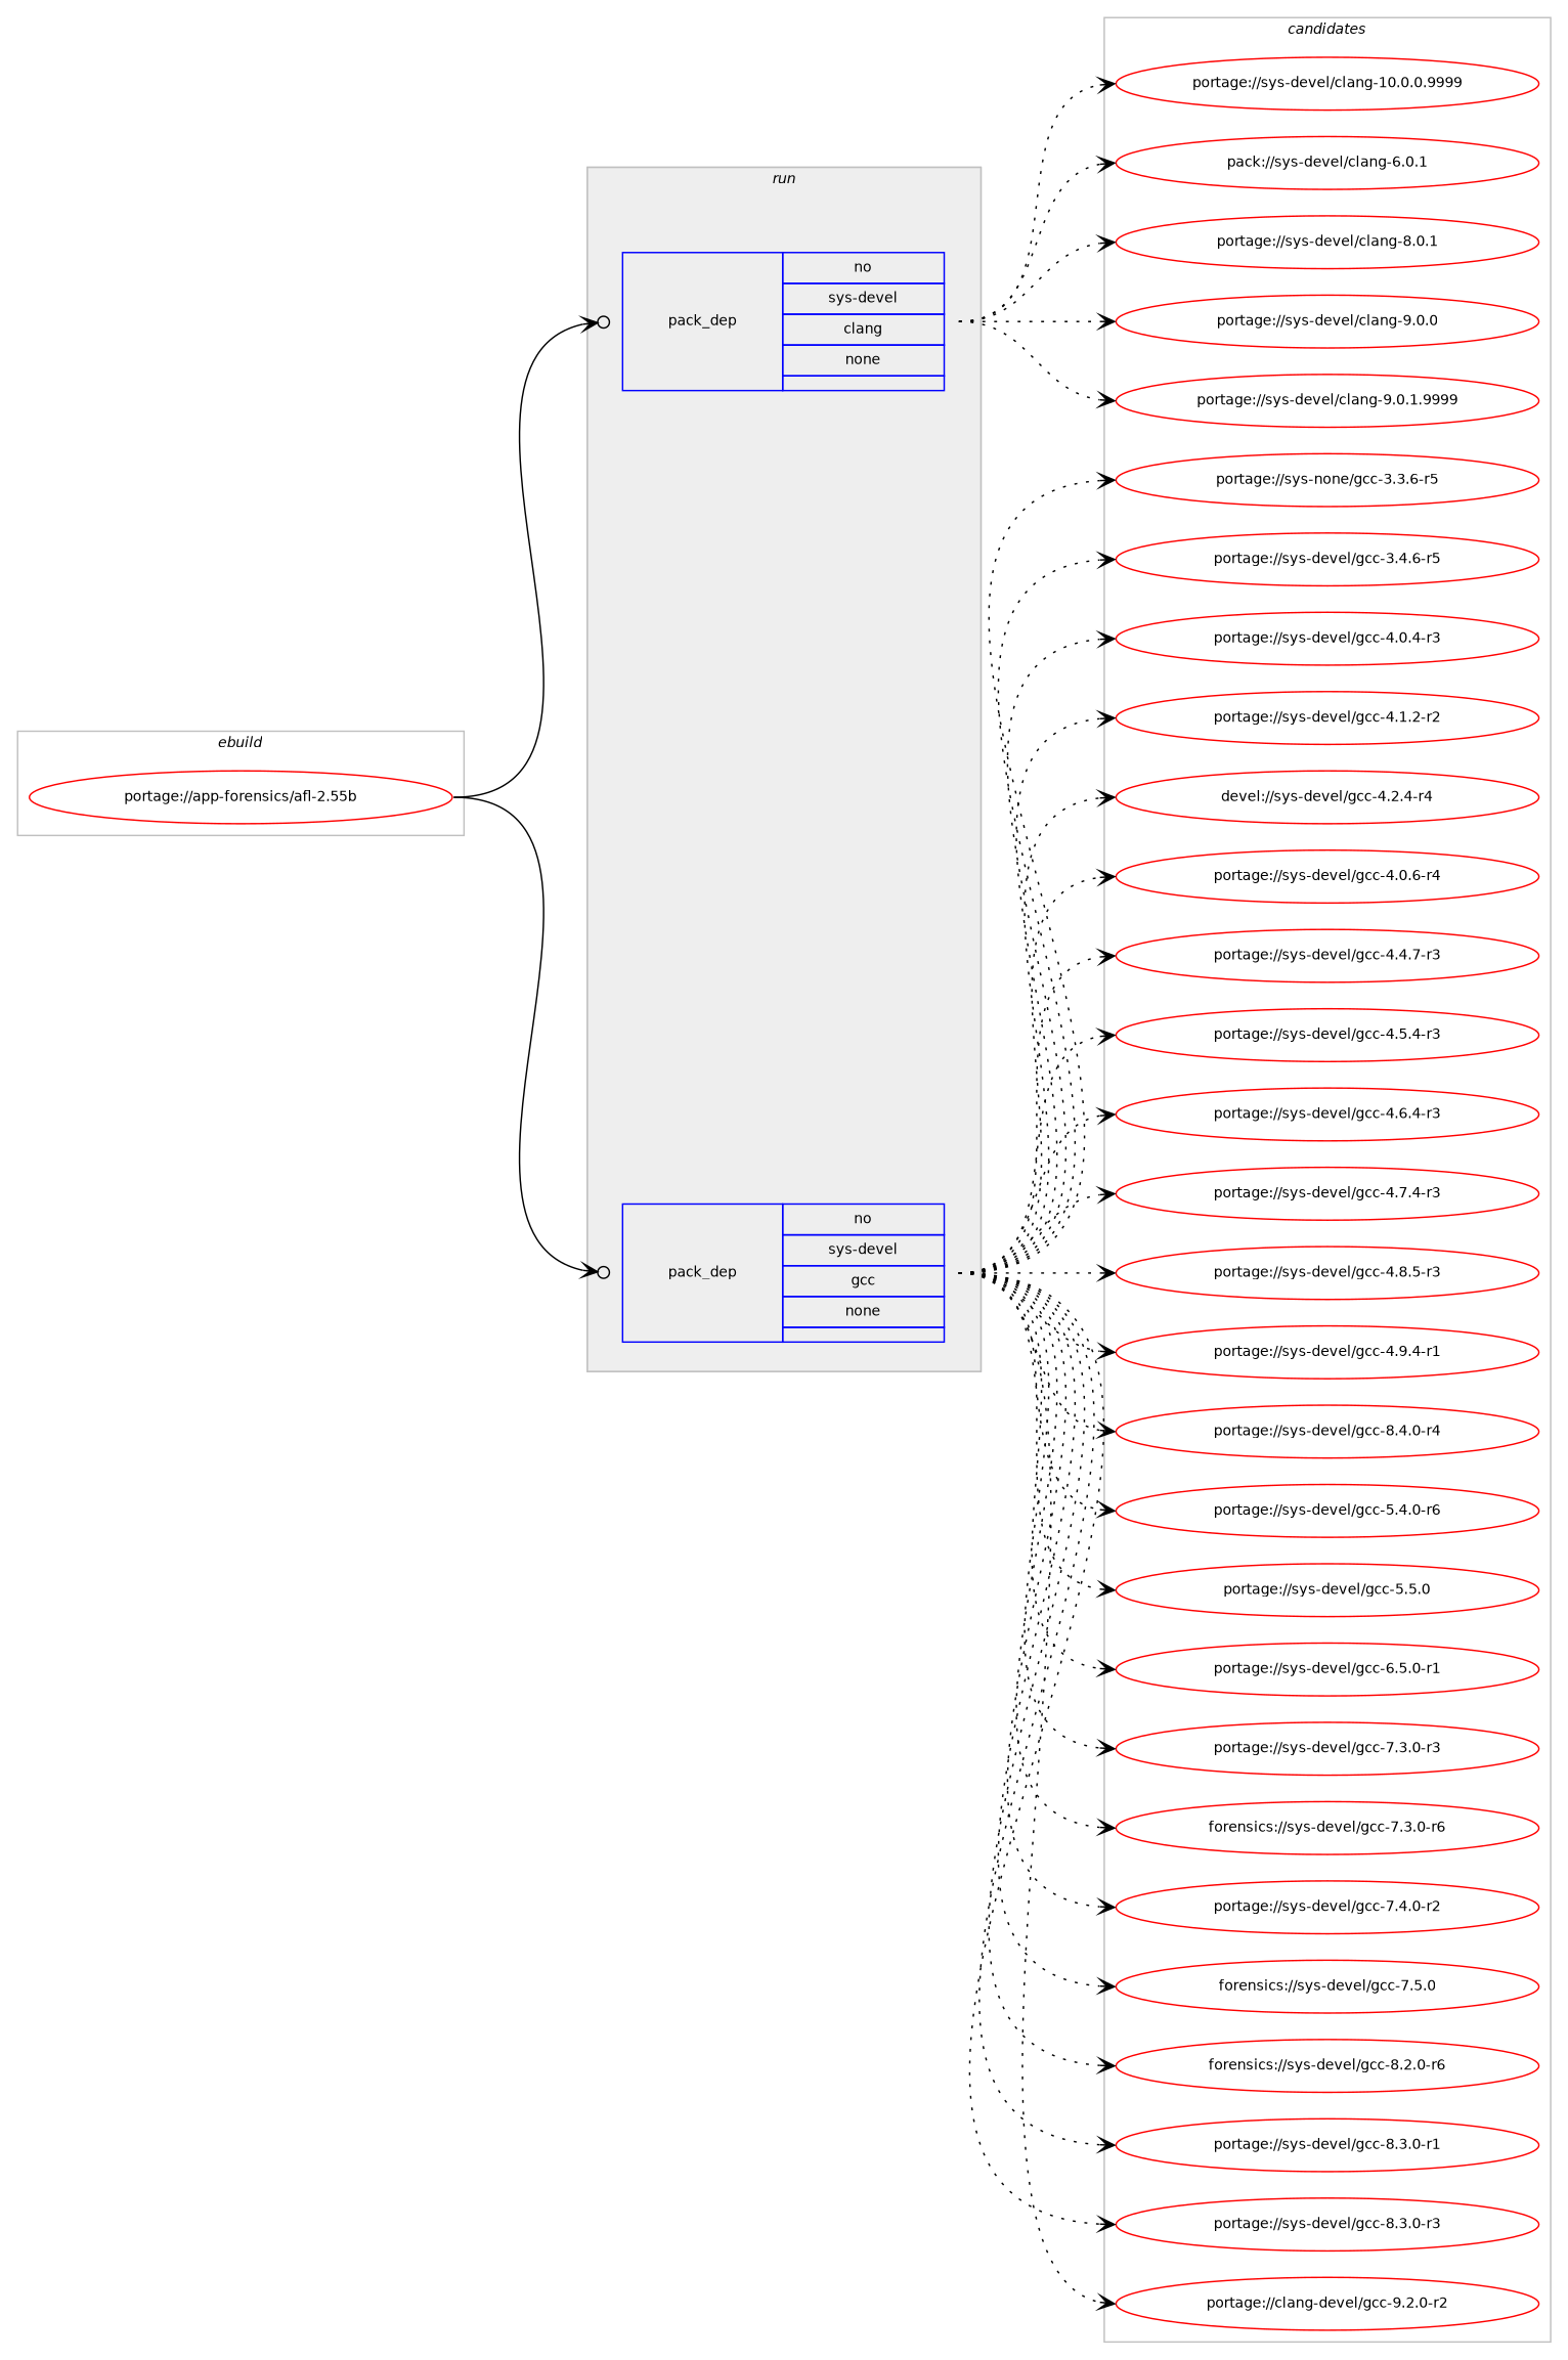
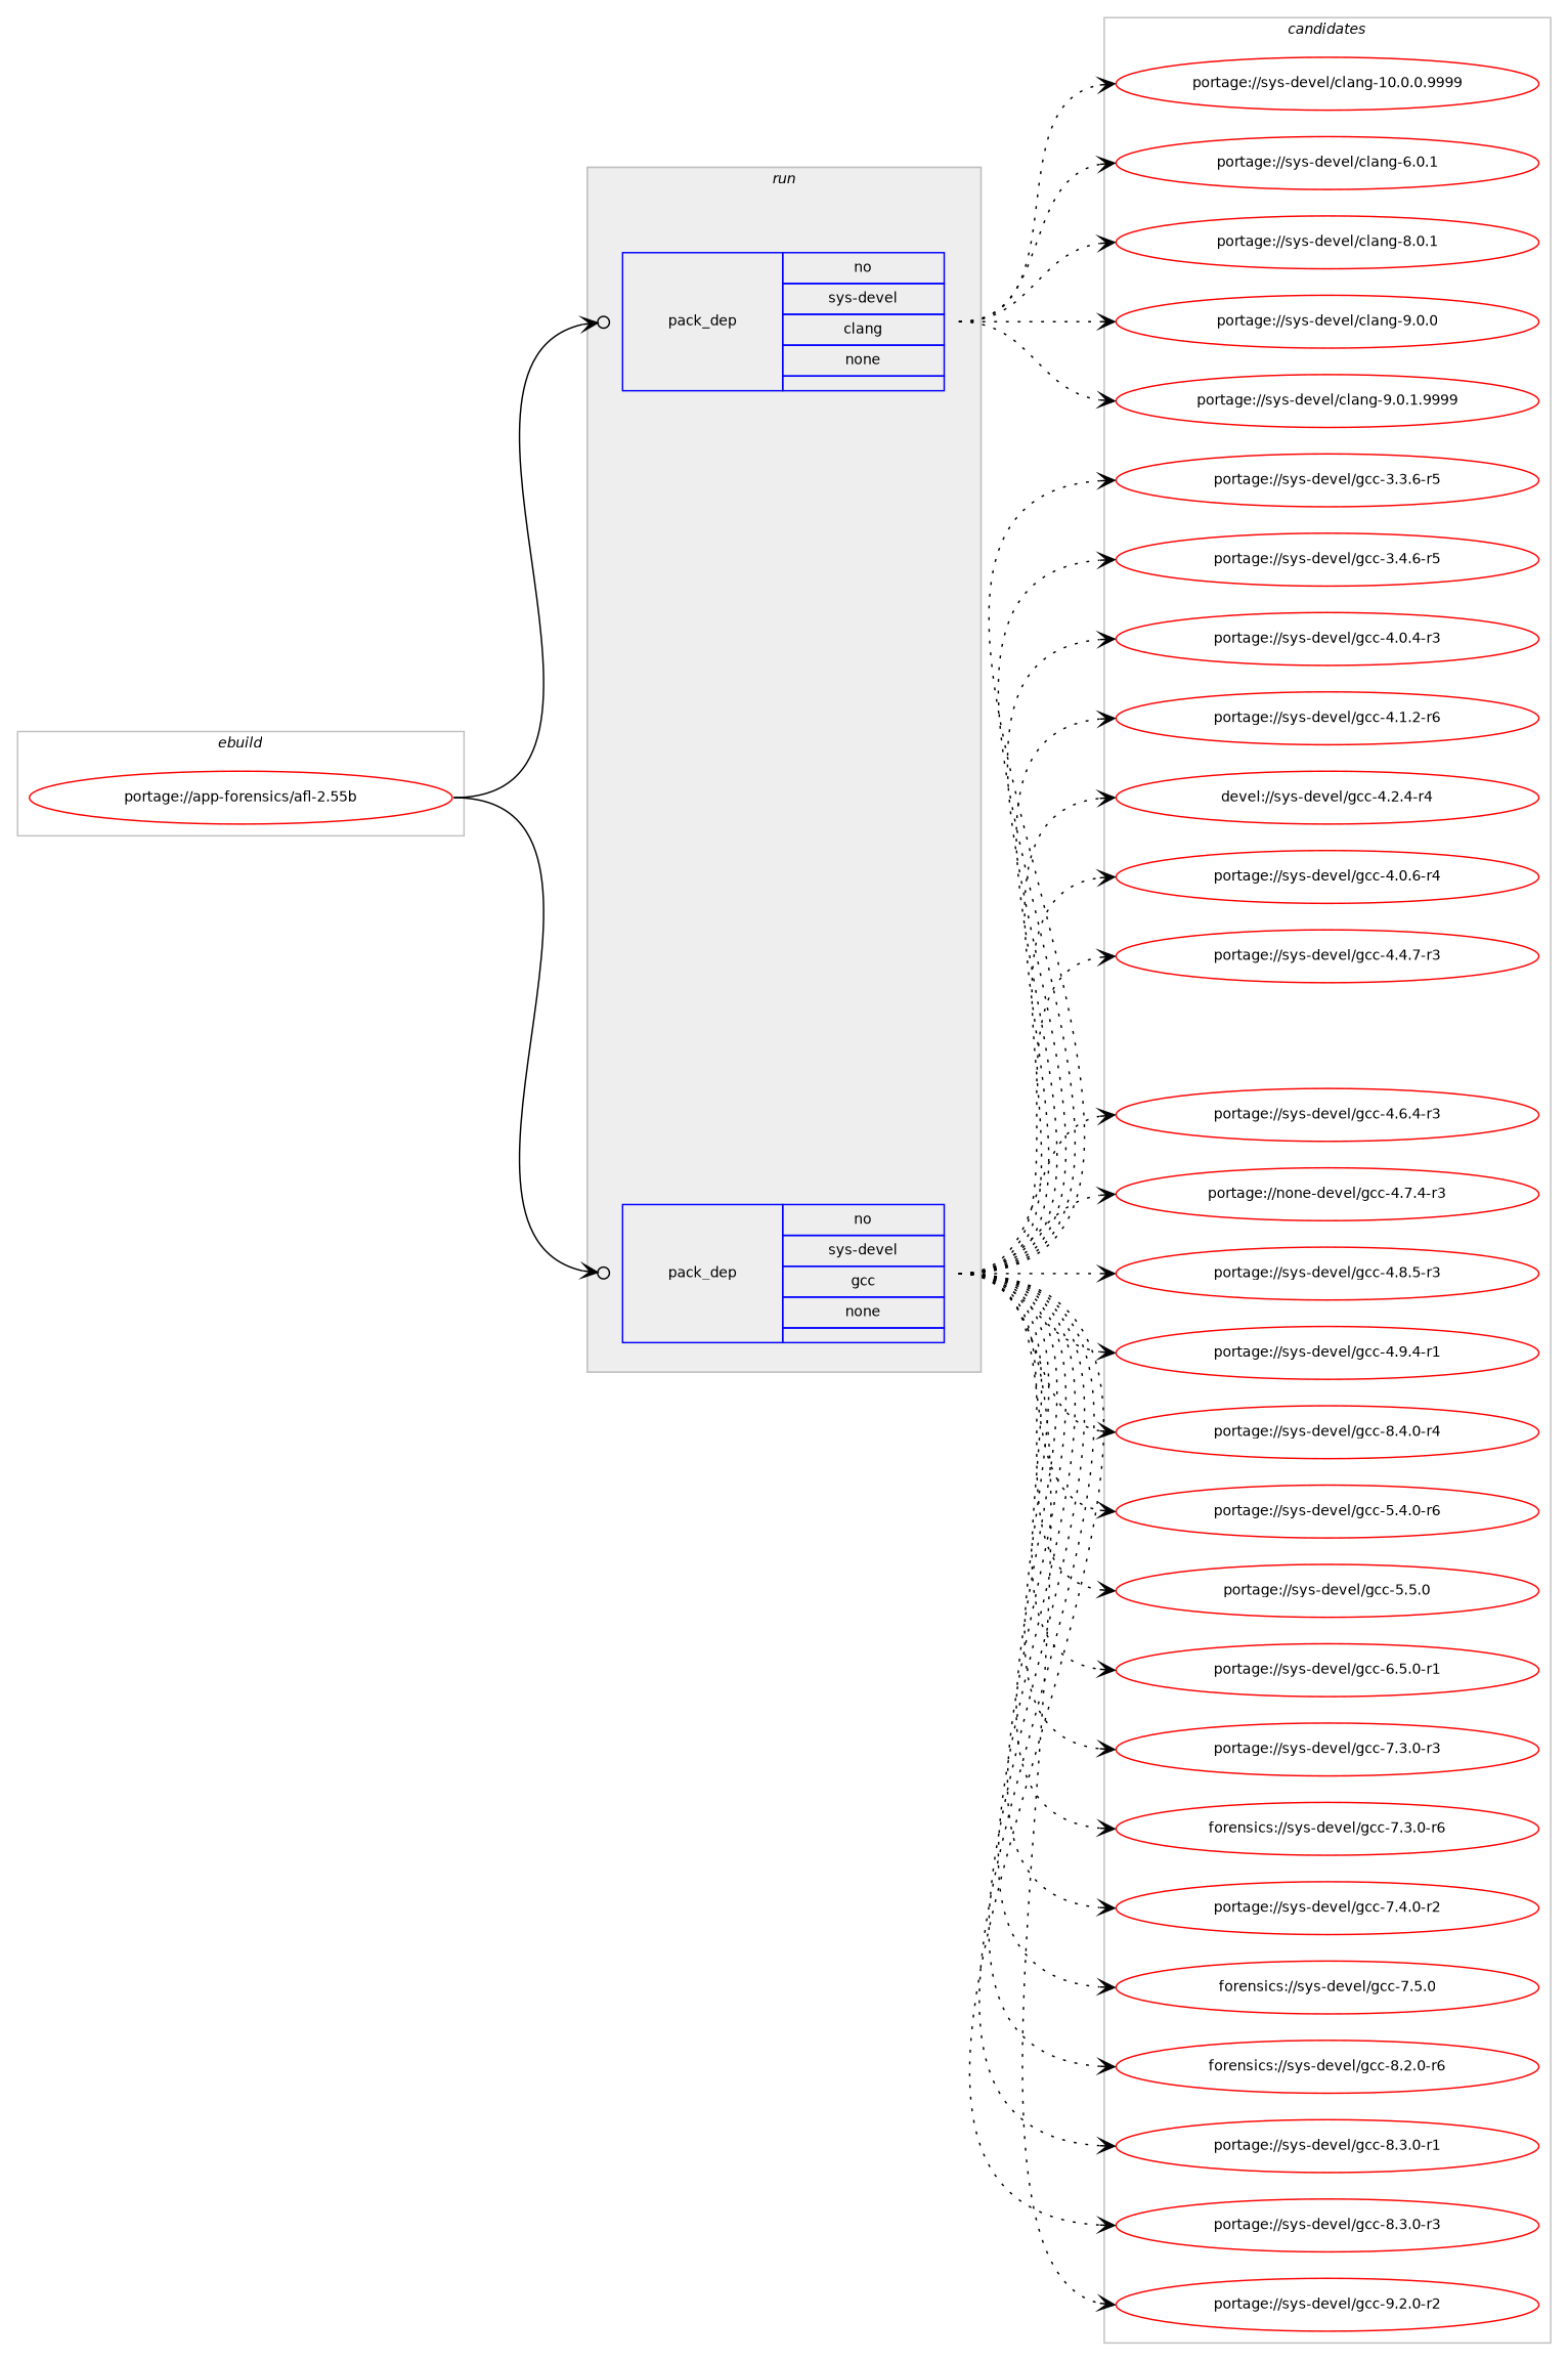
  digraph {
    compound=true
    concentrate=true
    fontname=Helvetica
    fontsize=10
    newrank=true
    rankdir=LR
    ranksep=1.5
    node [color=red fontname=Helvetica fontsize=10]
    edge [arrowhead=vee headport=w style=dotted tailport=e weight=100]
    n1 [label="portage://app-forensics/afl-2.55b" width=4]
    n2 [color=blue label=<<TABLE BORDER="0" CELLBORDER="1" CELLSPACING="0" CELLPADDING="4" WIDTH="220"><TR><TD ROWSPAN="6" CELLPADDING="30">pack_dep</TD></TR><TR><TD WIDTH="110">no</TD></TR><TR><TD>sys-devel</TD></TR><TR><TD>clang</TD></TR><TR><TD>none</TD></TR><TR><TD></TD></TR></TABLE>> shape=none]
    n3 [color=blue label=<<TABLE BORDER="0" CELLBORDER="1" CELLSPACING="0" CELLPADDING="4" WIDTH="220"><TR><TD ROWSPAN="6" CELLPADDING="30">pack_dep</TD></TR><TR><TD WIDTH="110">no</TD></TR><TR><TD>sys-devel</TD></TR><TR><TD>gcc</TD></TR><TR><TD>none</TD></TR><TR><TD></TD></TR></TABLE>> shape=none]
    n4 [label="portage://sys-devel/clang-10.0.0.9999" width=4]
-   n5 [label="pack://sys-devel/clang-6.0.1" width=4]
+   n5 [label="portage://sys-devel/clang-6.0.1" width=4]
    n6 [label="portage://sys-devel/clang-8.0.1" width=4]
    n7 [label="portage://sys-devel/clang-9.0.0" width=4]
    n8 [label="portage://sys-devel/clang-9.0.1.9999" width=4]
-   n9 [label="portage://sys-none/gcc-3.3.6-r5" width=4]
+   n9 [label="portage://sys-devel/gcc-3.3.6-r5" width=4]
    n10 [label="portage://sys-devel/gcc-3.4.6-r5" width=4]
    n11 [label="portage://sys-devel/gcc-4.0.4-r3" width=4]
-   n12 [label="portage://sys-devel/gcc-4.1.2-r2" width=4]
+   n12 [label="portage://sys-devel/gcc-4.1.2-r6" width=4]
    n13 [label="devel://sys-devel/gcc-4.2.4-r4" width=4]
    n14 [label="portage://sys-devel/gcc-4.0.6-r4" width=4]
    n15 [label="portage://sys-devel/gcc-4.4.7-r3" width=4]
-   n16 [label="portage://sys-devel/gcc-4.5.4-r3" width=4]
    n17 [label="portage://sys-devel/gcc-4.6.4-r3" width=4]
-   n18 [label="portage://sys-devel/gcc-4.7.4-r3" width=4]
+   n18 [label="portage://none-devel/gcc-4.7.4-r3" width=4]
    n19 [label="portage://sys-devel/gcc-4.8.5-r3" width=4]
    n20 [label="portage://sys-devel/gcc-4.9.4-r1" width=4]
    n21 [label="portage://sys-devel/gcc-8.4.0-r4" width=4]
    n22 [label="portage://sys-devel/gcc-5.4.0-r6" width=4]
    n23 [label="portage://sys-devel/gcc-5.5.0" width=4]
    n24 [label="portage://sys-devel/gcc-6.5.0-r1" width=4]
    n25 [label="portage://sys-devel/gcc-7.3.0-r3" width=4]
    n26 [label="forensics://sys-devel/gcc-7.3.0-r6" width=4]
    n27 [label="portage://sys-devel/gcc-7.4.0-r2" width=4]
    n28 [label="forensics://sys-devel/gcc-7.5.0" width=4]
    n29 [label="forensics://sys-devel/gcc-8.2.0-r6" width=4]
    n30 [label="portage://sys-devel/gcc-8.3.0-r1" width=4]
    n31 [label="portage://sys-devel/gcc-8.3.0-r3" width=4]
-   n32 [label="portage://clang-devel/gcc-9.2.0-r2" width=4]
+   n32 [label="portage://sys-devel/gcc-9.2.0-r2" width=4]
    subgraph cluster_1 {
      color=gray
      label=<<i>ebuild</i>>
      rank=same
      n1
    }
    subgraph cluster_2 {
      color=gray
      label=<<i>dependencies</i>>
      subgraph cluster_3 {
        color=gray
        fillcolor="#eeeeee"
        label=<<i>compile</i>>
        style=filled
      }
      subgraph cluster_4 {
        color=gray
        fillcolor="#eeeeee"
        label=<<i>compile and run</i>>
        style=filled
        subgraph sub_5 {
          color=gray
          fillcolor="#eeeeee"
          label=<<i>compile and run</i>>
          style=filled
          n2
        }
        subgraph sub_6 {
          color=gray
          fillcolor="#eeeeee"
          label=<<i>compile and run</i>>
          style=filled
          n3
        }
      }
      subgraph cluster_7 {
        color=gray
        fillcolor="#eeeeee"
        label=<<i>run</i>>
        style=filled
      }
    }
    subgraph cluster_8 {
      color=gray
      label=<<i>candidates</i>>
      rank=same
      subgraph sub_9 {
        color=black
        label=<<i>candidates</i>>
        nodesep=1
        rank=same
        n4
        n5
        n6
        n7
        n8
      }
      subgraph sub_10 {
        color=black
        label=<<i>candidates</i>>
        nodesep=1
        rank=same
        n9
        n10
        n11
        n12
        n13
        n14
        n15
-       n16
        n17
        n18
        n19
        n20
        n21
        n22
        n23
        n24
        n25
        n26
        n27
        n28
        n29
        n30
        n31
        n32
      }
    }
    n1 -> n2 [arrowhead=odotvee style=solid weight=20]
    n1 -> n3 [arrowhead=odotvee style=solid weight=20]
    n2 -> n4
    n2 -> n5
    n2 -> n6
    n2 -> n7
    n2 -> n8
    n3 -> n9
    n3 -> n10
    n3 -> n11
    n3 -> n12
    n3 -> n13
    n3 -> n14
    n3 -> n15
-   n3 -> n16
    n3 -> n17
    n3 -> n18
    n3 -> n19
    n3 -> n20
    n3 -> n21
    n3 -> n22
    n3 -> n23
    n3 -> n24
    n3 -> n25
    n3 -> n26
    n3 -> n27
    n3 -> n28
    n3 -> n29
    n3 -> n30
    n3 -> n31
    n3 -> n32
  }
